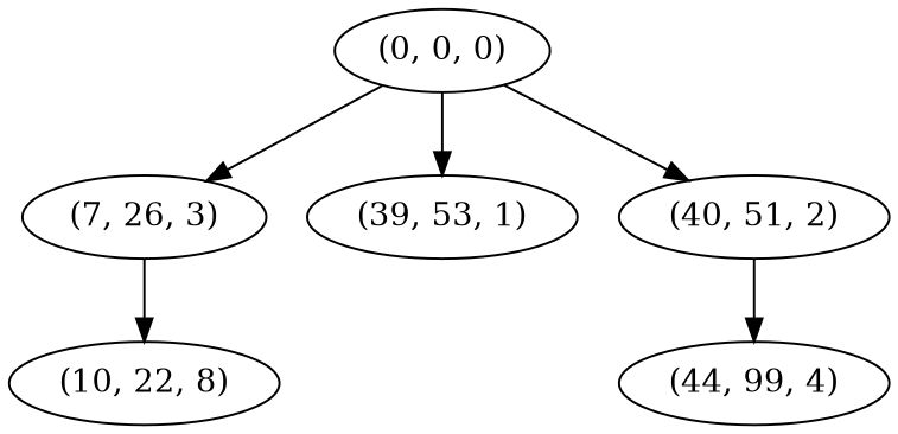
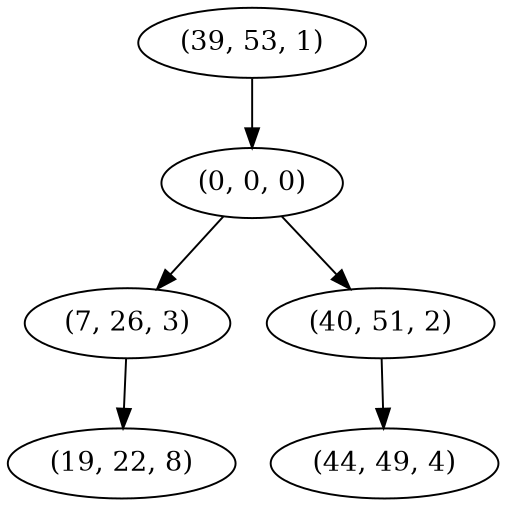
  digraph {
    n1 [label="(7, 26, 3)"]
    "(0, 0, 0)"
    "(39, 53, 1)"
    "(40, 51, 2)"
-   "(10, 22, 8)"
-   "(44, 49, 4)" [label="(44, 99, 4)"]
+   "(10, 22, 8)" [label="(19, 22, 8)"]
+   "(44, 49, 4)"
    n1 -> "(10, 22, 8)"
    "(0, 0, 0)" -> n1
-   "(0, 0, 0)" -> "(39, 53, 1)"
+   "(39, 53, 1)" -> "(0, 0, 0)"
    "(0, 0, 0)" -> "(40, 51, 2)"
    "(40, 51, 2)" -> "(44, 49, 4)"
  }
